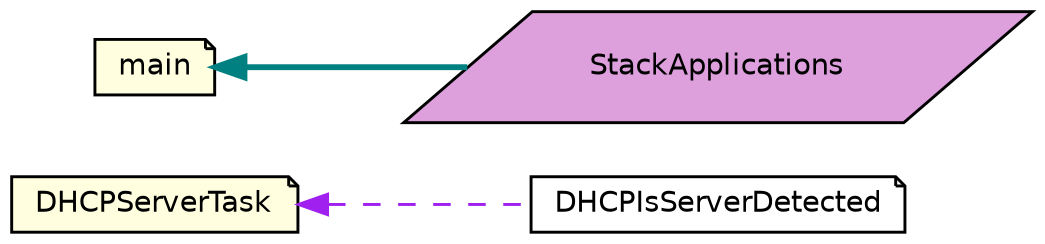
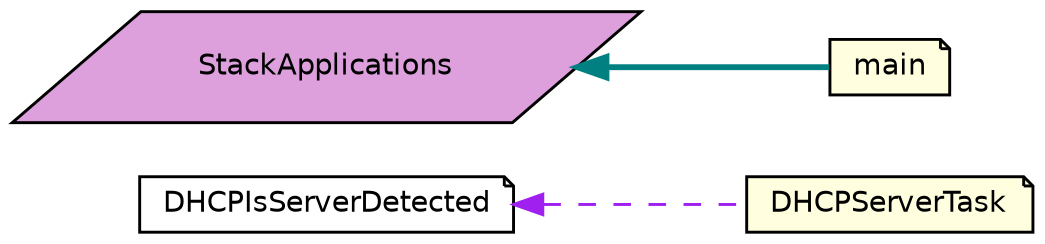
  digraph {
    rankdir=LR
    node [color=black fillcolor=lightyellow fontname=Helvetica fontsize=10 shape=note style=filled]
    edge [dir=back fontname=Helvetica fontsize=10 labelfontname=Helvetica labelfontsize=10]
    n1 [fillcolor=white fontcolor=black height=0.2 label=DHCPIsServerDetected width=0.4]
    n2 [height=0.2 label=DHCPServerTask width=0.4]
    n3 [fillcolor=plum height=0.2 label=StackApplications shape=parallelogram width=0.4]
    n4 [height=0.2 label=main width=0.4]
-   n2 -> n1 [color=purple style=dashed]
-   n4 -> n3 [color=teal style=bold]
+   n1 -> n2 [color=purple style=dashed]
+   n3 -> n4 [color=teal style=bold]
  }
